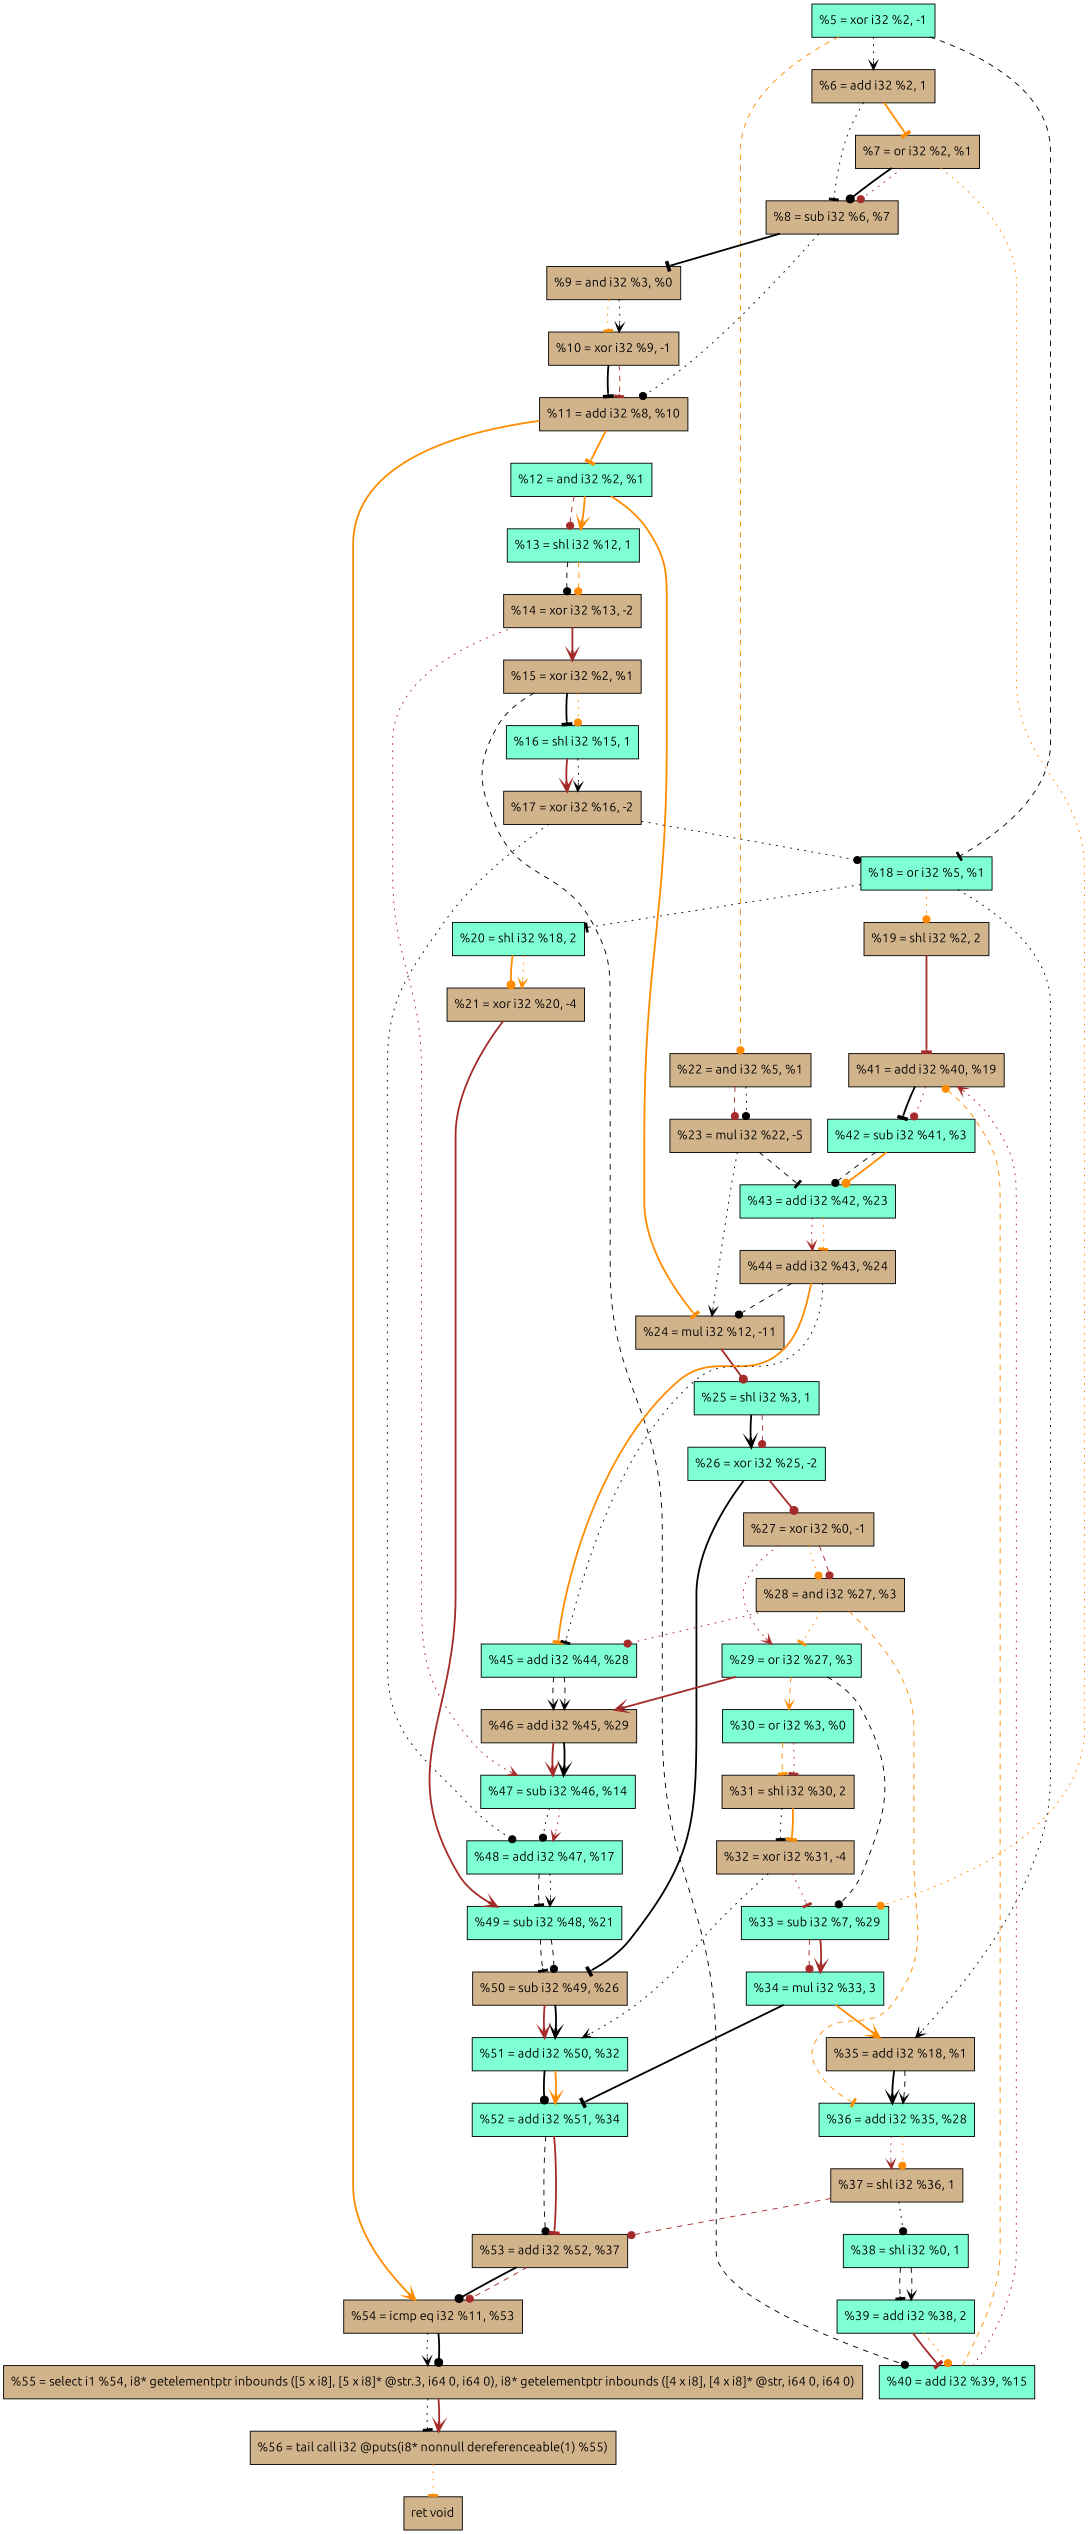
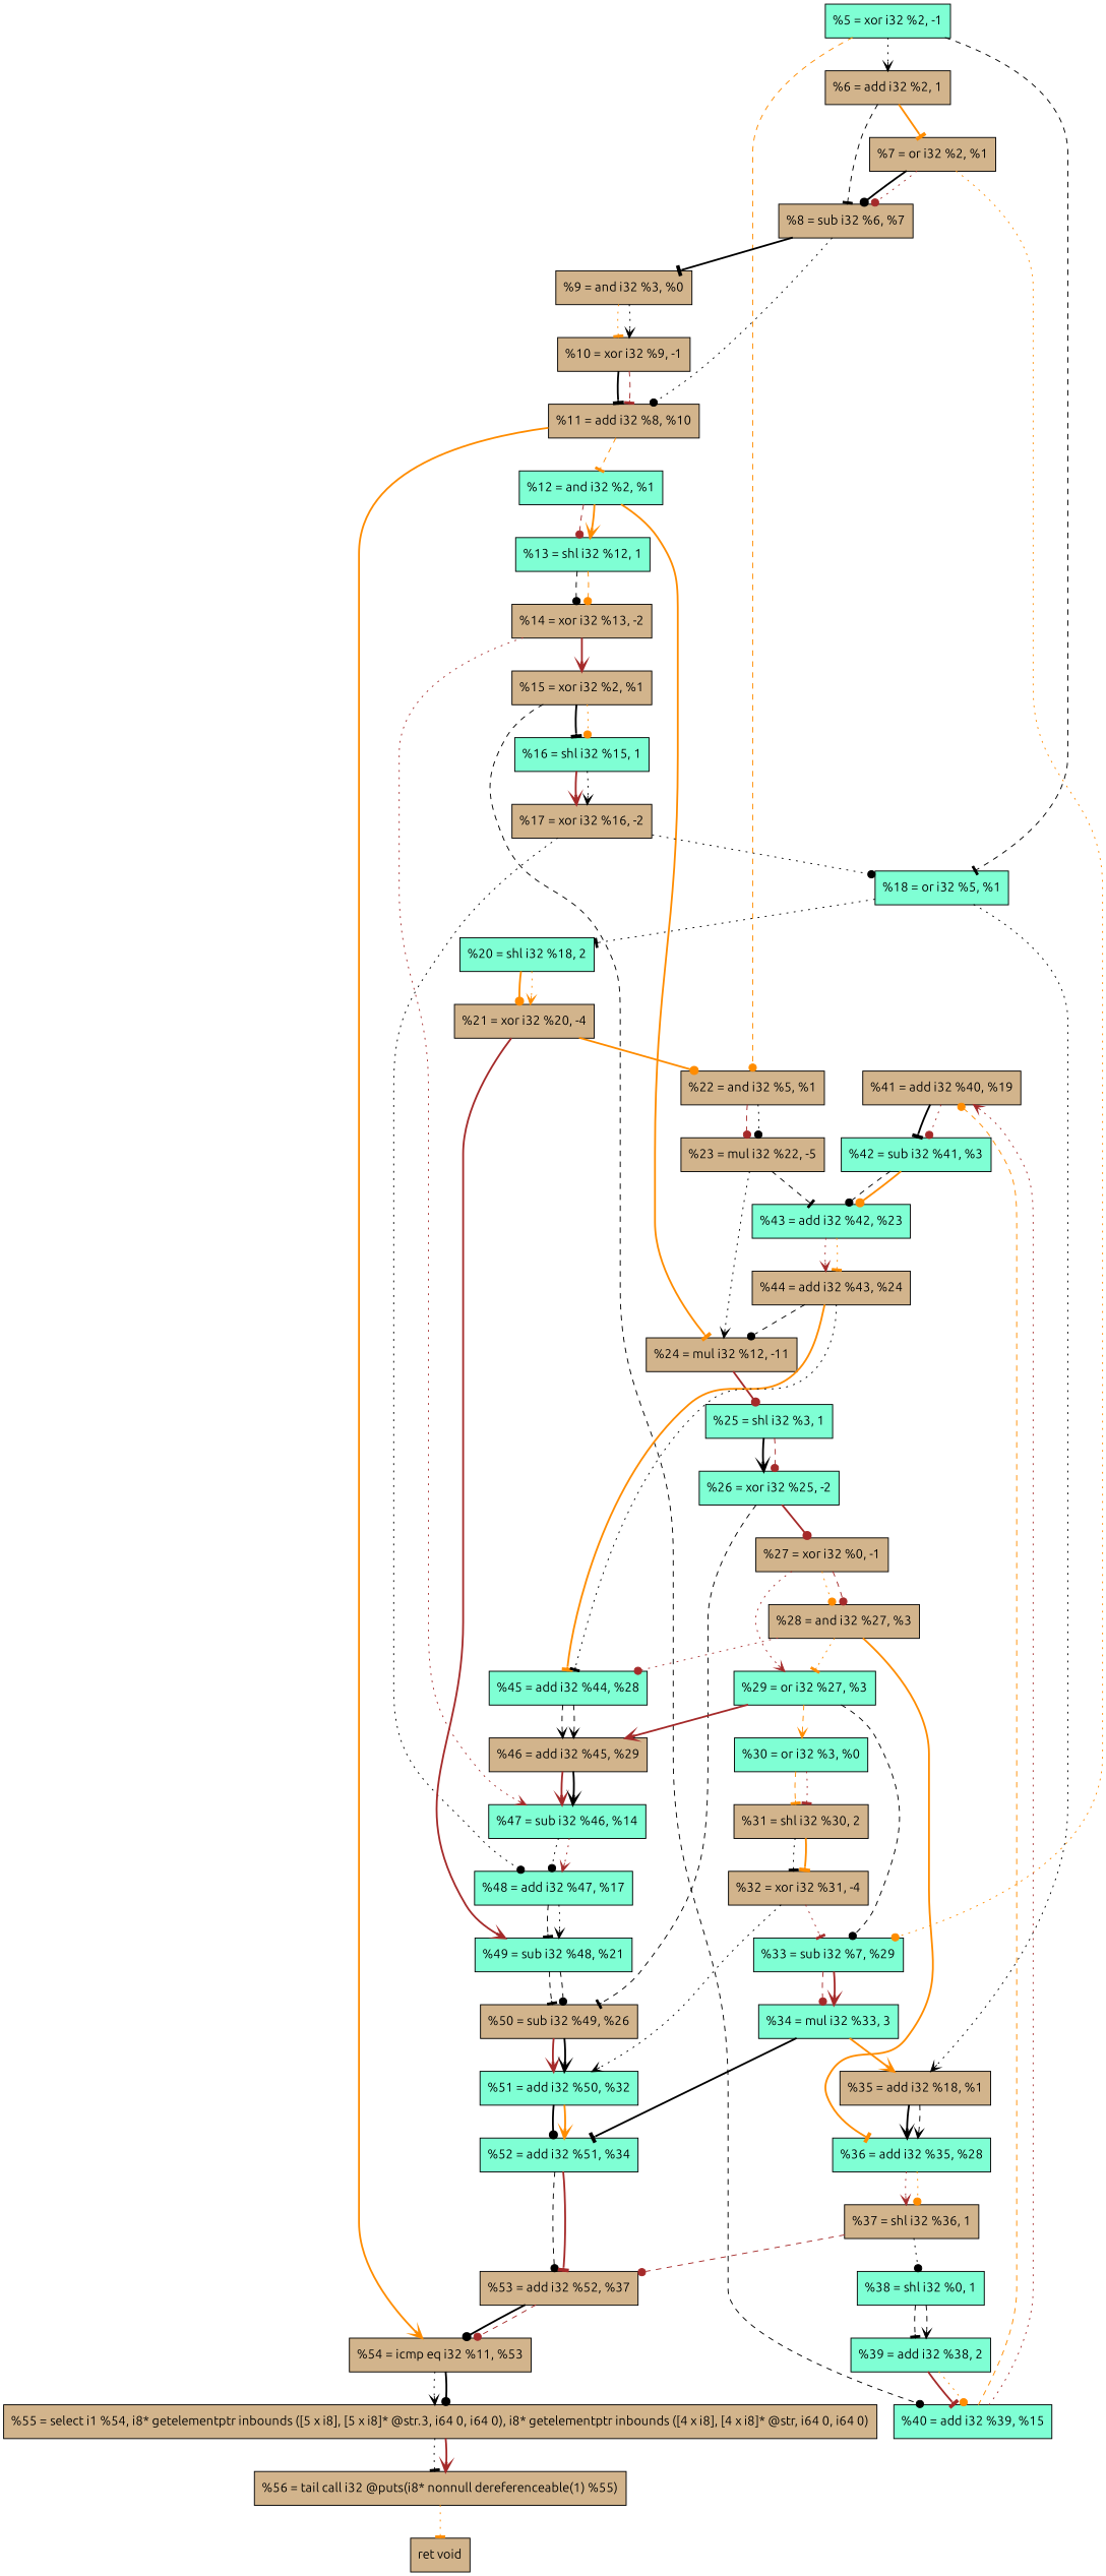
  digraph {
    fontname=Ubuntu
    node [fillcolor=tan fontname=Ubuntu shape=record style=filled]
    edge [arrowhead=dot color=black fontname=Ubuntu style=dotted]
    n1 [fillcolor=aquamarine label="  %5 = xor i32 %2, -1"]
    n2 [label="  %6 = add i32 %2, 1"]
    n3 [fillcolor=aquamarine label="  %18 = or i32 %5, %1"]
    n4 [label="  %22 = and i32 %5, %1"]
    n5 [label="  %7 = or i32 %2, %1"]
    n6 [label="  %8 = sub i32 %6, %7"]
-   n7 [label="  %19 = shl i32 %2, 2"]
    n8 [fillcolor=aquamarine label="  %20 = shl i32 %18, 2"]
    n9 [label="  %35 = add i32 %18, %1"]
    n10 [label="  %23 = mul i32 %22, -5"]
    n11 [fillcolor=aquamarine label="  %33 = sub i32 %7, %29"]
    n12 [label="  %9 = and i32 %3, %0"]
    n13 [label="  %11 = add i32 %8, %10"]
    n14 [fillcolor=aquamarine label="  %34 = mul i32 %33, 3"]
    n15 [label="  %10 = xor i32 %9, -1"]
    n16 [fillcolor=aquamarine label="  %12 = and i32 %2, %1"]
    n17 [label="  %54 = icmp eq i32 %11, %53"]
    n18 [fillcolor=aquamarine label="  %13 = shl i32 %12, 1"]
    n19 [label="  %24 = mul i32 %12, -11"]
    n20 [label="  %55 = select i1 %54, i8* getelementptr inbounds ([5 x i8], [5 x i8]* @str.3, i64 0, i64 0), i8* getelementptr inbounds ([4 x i8], [4 x i8]* @str, i64 0, i64 0)"]
    n21 [label="  %14 = xor i32 %13, -2"]
    n22 [fillcolor=aquamarine label="  %25 = shl i32 %3, 1"]
    n23 [label="  %15 = xor i32 %2, %1"]
    n24 [fillcolor=aquamarine label="  %47 = sub i32 %46, %14"]
    n25 [fillcolor=aquamarine label="  %16 = shl i32 %15, 1"]
    n26 [fillcolor=aquamarine label="  %40 = add i32 %39, %15"]
    n27 [fillcolor=aquamarine label="  %48 = add i32 %47, %17"]
    n28 [label="  %17 = xor i32 %16, -2"]
    n29 [label="  %41 = add i32 %40, %19"]
    n30 [fillcolor=aquamarine label="  %49 = sub i32 %48, %21"]
    n31 [label="  %21 = xor i32 %20, -4"]
    n32 [fillcolor=aquamarine label="  %36 = add i32 %35, %28"]
    n33 [fillcolor=aquamarine label="  %42 = sub i32 %41, %3"]
    n34 [label="  %50 = sub i32 %49, %26"]
    n35 [fillcolor=aquamarine label="  %43 = add i32 %42, %23"]
    n36 [label="  %44 = add i32 %43, %24"]
    n37 [fillcolor=aquamarine label="  %26 = xor i32 %25, -2"]
    n38 [fillcolor=aquamarine label="  %45 = add i32 %44, %28"]
    n39 [label="  %27 = xor i32 %0, -1"]
    n40 [label="  %28 = and i32 %27, %3"]
    n41 [fillcolor=aquamarine label="  %29 = or i32 %27, %3"]
    n42 [fillcolor=aquamarine label="  %51 = add i32 %50, %32"]
    n43 [fillcolor=aquamarine label="  %30 = or i32 %3, %0"]
    n44 [label="  %46 = add i32 %45, %29"]
    n45 [label="  %37 = shl i32 %36, 1"]
    n46 [label="  %31 = shl i32 %30, 2"]
    n47 [label="  %32 = xor i32 %31, -4"]
    n48 [fillcolor=aquamarine label="  %52 = add i32 %51, %34"]
    n49 [label="  %53 = add i32 %52, %37"]
    n50 [fillcolor=aquamarine label="  %38 = shl i32 %0, 1"]
    n51 [fillcolor=aquamarine label="  %39 = add i32 %38, 2"]
    n52 [label="  %56 = tail call i32 @puts(i8* nonnull dereferenceable(1) %55)"]
    n53 [label="  ret void"]
    n1 -> n2 [arrowhead=vee]
    n1 -> n3 [arrowhead=tee style=dashed]
    n1 -> n4 [color=darkorange style=dashed]
    n2 -> n5 [arrowhead=tee color=darkorange style=bold]
-   n2 -> n6 [arrowhead=tee]
-   n3 -> n7 [color=darkorange]
+   n2 -> n6 [arrowhead=tee style=dashed]
    n3 -> n8 [arrowhead=tee]
    n3 -> n9 [arrowhead=vee]
    n4 -> n10 [color=brown style=dashed]
    n4 -> n10
    n5 -> n6 [style=bold]
    n5 -> n6 [color=brown]
    n5 -> n11 [color=darkorange]
    n6 -> n12 [arrowhead=tee style=bold]
    n6 -> n13
-   n7 -> n29 [arrowhead=tee color=brown style=bold]
    n8 -> n31 [color=darkorange style=bold]
    n8 -> n31 [arrowhead=vee color=darkorange]
    n9 -> n32 [arrowhead=vee style=bold]
    n9 -> n32 [arrowhead=vee style=dashed]
    n10 -> n19 [arrowhead=vee]
    n10 -> n35 [arrowhead=tee style=dashed]
    n11 -> n14 [color=brown style=dashed]
    n11 -> n14 [arrowhead=vee color=brown style=bold]
    n12 -> n15 [arrowhead=tee color=darkorange]
    n12 -> n15 [arrowhead=vee]
-   n13 -> n16 [arrowhead=tee color=darkorange style=bold]
+   n13 -> n16 [arrowhead=tee color=darkorange style=dashed]
    n13 -> n17 [arrowhead=vee color=darkorange style=bold]
    n14 -> n9 [arrowhead=vee color=darkorange style=bold]
    n14 -> n48 [arrowhead=tee style=bold]
    n15 -> n13 [arrowhead=tee style=bold]
    n15 -> n13 [arrowhead=tee color=brown style=dashed]
    n16 -> n18 [color=brown style=dashed]
    n16 -> n18 [arrowhead=vee color=darkorange style=bold]
    n16 -> n19 [arrowhead=tee color=darkorange style=bold]
    n17 -> n20 [arrowhead=vee]
    n17 -> n20 [style=bold]
    n18 -> n21 [style=dashed]
    n18 -> n21 [color=darkorange style=dashed]
    n19 -> n22 [color=brown style=bold]
    n20 -> n52 [arrowhead=tee]
    n20 -> n52 [arrowhead=vee color=brown style=bold]
    n21 -> n23 [arrowhead=vee color=brown style=bold]
    n21 -> n24 [arrowhead=vee color=brown]
    n22 -> n37 [arrowhead=vee style=bold]
    n22 -> n37 [color=brown style=dashed]
    n23 -> n25 [arrowhead=tee style=bold]
    n23 -> n25 [color=darkorange]
    n23 -> n26 [style=dashed]
    n24 -> n27
    n24 -> n27 [arrowhead=vee color=brown]
    n25 -> n28 [arrowhead=vee color=brown style=bold]
    n25 -> n28 [arrowhead=vee]
    n26 -> n29 [color=darkorange style=dashed]
    n26 -> n29 [arrowhead=vee color=brown]
    n27 -> n30 [arrowhead=tee style=dashed]
    n27 -> n30 [arrowhead=vee]
    n28 -> n3
    n28 -> n27
    n29 -> n33 [arrowhead=tee style=bold]
    n29 -> n33 [color=brown]
    n30 -> n34 [arrowhead=tee style=dashed]
    n30 -> n34 [style=dashed]
+   n31 -> n4 [color=darkorange style=bold]
    n31 -> n30 [arrowhead=vee color=brown style=bold]
    n32 -> n45 [arrowhead=vee color=brown]
    n32 -> n45 [color=darkorange]
    n33 -> n35 [style=dashed]
    n33 -> n35 [color=darkorange style=bold]
    n34 -> n42 [arrowhead=vee color=brown style=bold]
    n34 -> n42 [arrowhead=vee style=bold]
    n35 -> n36 [arrowhead=vee color=brown]
    n35 -> n36 [arrowhead=tee color=darkorange]
    n36 -> n19 [style=dashed]
    n36 -> n38 [arrowhead=tee color=darkorange style=bold]
    n36 -> n38 [arrowhead=tee]
-   n37 -> n34 [arrowhead=tee style=bold]
+   n37 -> n34 [arrowhead=tee style=dashed]
    n37 -> n39 [color=brown style=bold]
    n38 -> n44 [arrowhead=vee style=dashed]
    n38 -> n44 [arrowhead=vee style=dashed]
    n39 -> n40 [color=darkorange]
    n39 -> n40 [color=brown style=dashed]
    n39 -> n41 [arrowhead=vee color=brown]
-   n40 -> n32 [arrowhead=tee color=darkorange style=dashed]
+   n40 -> n32 [arrowhead=tee color=darkorange style=bold]
    n40 -> n38 [color=brown]
    n40 -> n41 [arrowhead=tee color=darkorange]
    n41 -> n11 [style=dashed]
    n41 -> n43 [arrowhead=vee color=darkorange style=dashed]
    n41 -> n44 [arrowhead=vee color=brown style=bold]
    n42 -> n48 [style=bold]
    n42 -> n48 [arrowhead=vee color=darkorange style=bold]
    n43 -> n46 [arrowhead=tee color=darkorange style=dashed]
    n43 -> n46 [arrowhead=tee color=brown]
    n44 -> n24 [arrowhead=vee color=brown style=bold]
    n44 -> n24 [arrowhead=vee style=bold]
    n45 -> n49 [color=brown style=dashed]
    n45 -> n50
    n46 -> n47 [arrowhead=tee]
    n46 -> n47 [arrowhead=tee color=darkorange style=bold]
    n47 -> n11 [arrowhead=tee color=brown]
    n47 -> n42 [arrowhead=vee]
    n48 -> n49 [style=dashed]
    n48 -> n49 [arrowhead=tee color=brown style=bold]
    n49 -> n17 [style=bold]
    n49 -> n17 [color=brown style=dashed]
    n50 -> n51 [arrowhead=tee style=dashed]
    n50 -> n51 [arrowhead=vee style=dashed]
    n51 -> n26 [arrowhead=tee color=brown style=bold]
    n51 -> n26 [color=darkorange]
    n52 -> n53 [arrowhead=tee color=darkorange]
  }
